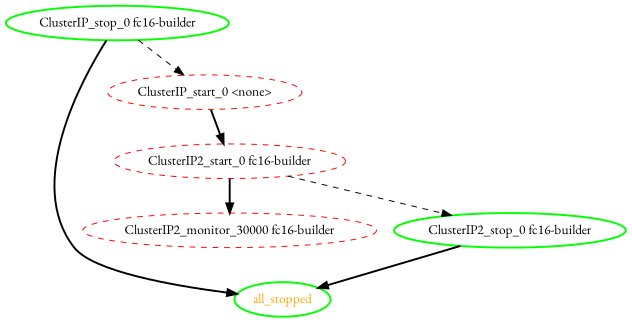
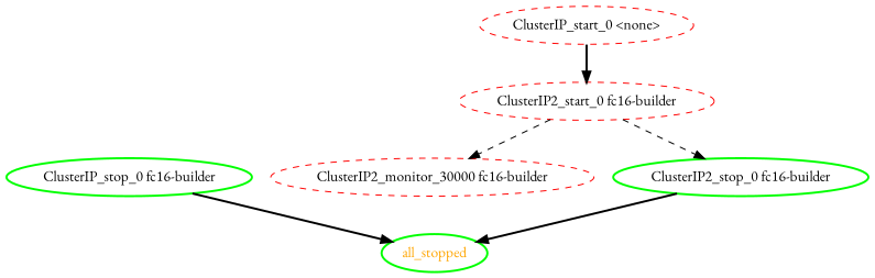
  digraph {
    fontname="EB Garamond"
    node [color=red fontcolor=black fontname="EB Garamond" style=dashed]
    edge [fontname="EB Garamond" style=dashed]
    "ClusterIP2_start_0 fc16-builder"
    "ClusterIP2_monitor_30000 fc16-builder"
    "ClusterIP2_stop_0 fc16-builder" [color=green style=bold]
    all_stopped [color=green fontcolor=orange style=bold]
    "ClusterIP_start_0 <none>"
    "ClusterIP_stop_0 fc16-builder" [color=green style=bold]
-   "ClusterIP2_start_0 fc16-builder" -> "ClusterIP2_monitor_30000 fc16-builder" [style=bold]
+   "ClusterIP2_start_0 fc16-builder" -> "ClusterIP2_monitor_30000 fc16-builder"
    "ClusterIP2_start_0 fc16-builder" -> "ClusterIP2_stop_0 fc16-builder"
    "ClusterIP2_stop_0 fc16-builder" -> all_stopped [style=bold]
    "ClusterIP_start_0 <none>" -> "ClusterIP2_start_0 fc16-builder" [style=bold]
    "ClusterIP_stop_0 fc16-builder" -> all_stopped [style=bold]
-   "ClusterIP_stop_0 fc16-builder" -> "ClusterIP_start_0 <none>"
  }
